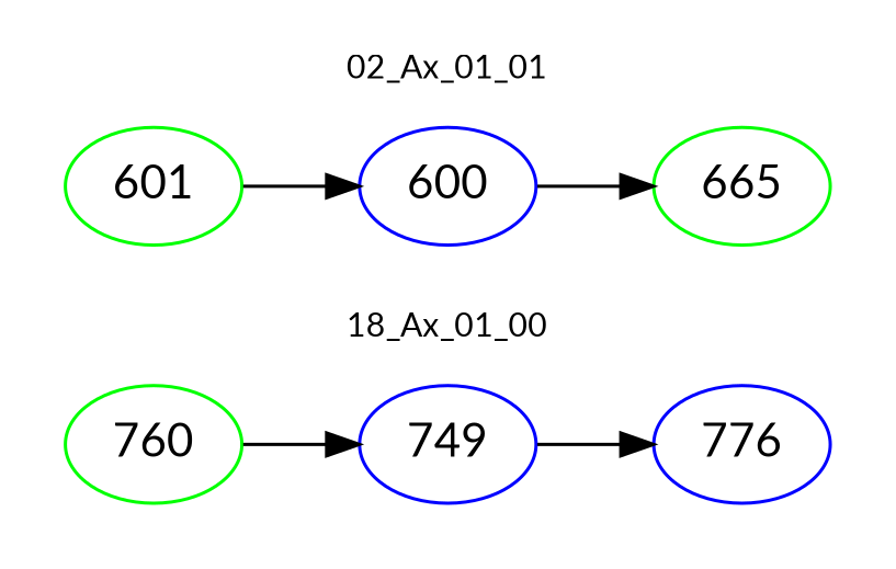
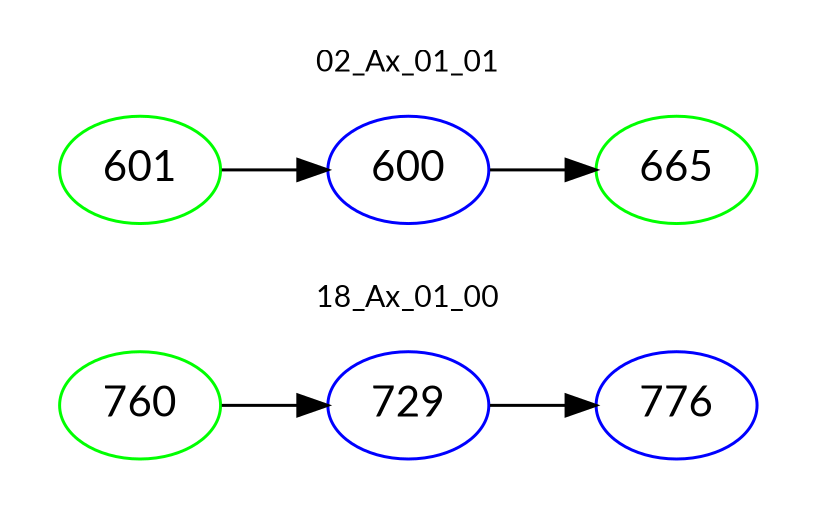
  digraph {
    fontname=Lato
    rankdir=LR
    node [color=green fontname=Lato]
    edge [color=black fontname=Lato]
    n1 [label=760]
-   n2 [color=blue label=749]
+   n2 [color=blue label=729]
    n3 [color=blue label=776]
    n4 [label=601]
    n5 [color=blue label=600]
    n6 [label=665]
    subgraph cluster_1 {
      color=white
      fontsize=10
      label="18_Ax_01_00"
      n1
      n2
      n3
    }
    subgraph cluster_2 {
      color=white
      fontsize=10
      label="02_Ax_01_01"
      n4
      n5
      n6
    }
    n1 -> n2
    n2 -> n3
    n4 -> n5
    n5 -> n6
  }
